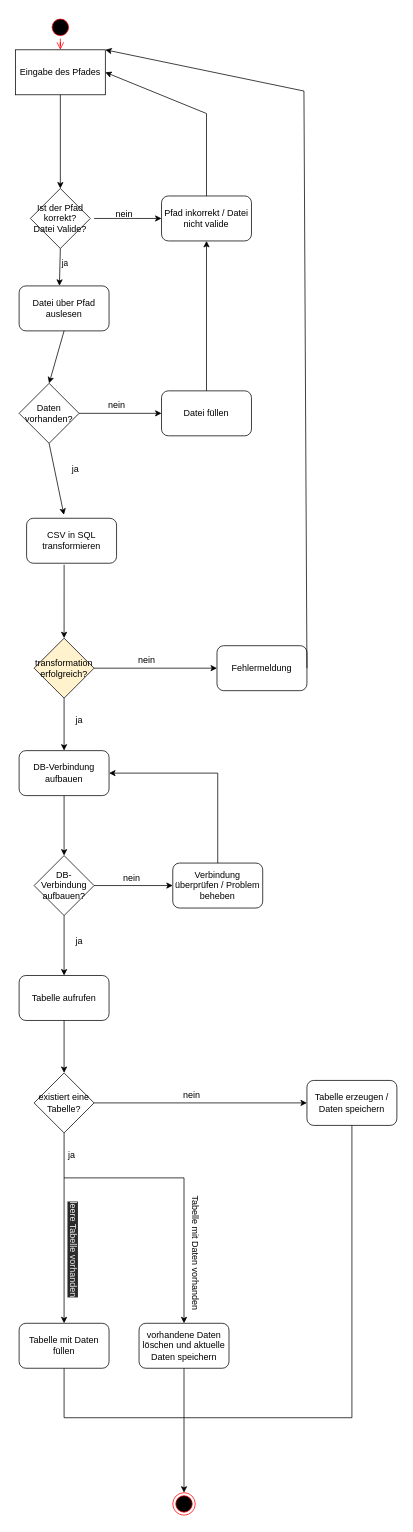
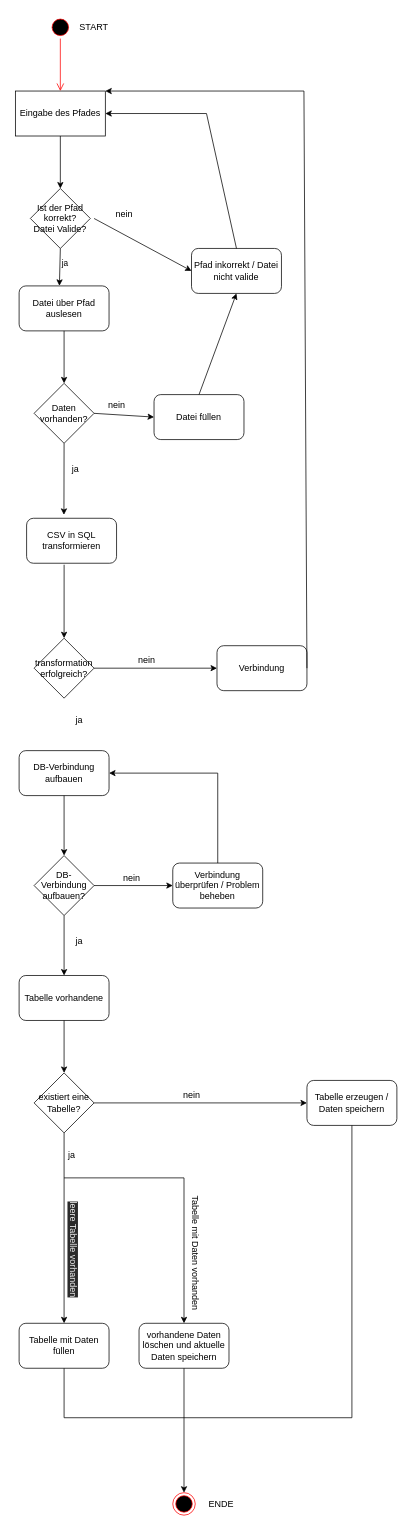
  <mxCell id="0" />
  <mxCell id="1" parent="0" />
- <mxCell id="2" value="Eingabe des Pfades" style="rounded=0;whiteSpace=wrap;html=1;" parent="1" vertex="1"><mxGeometry x="20" y="65" width="120" height="60" as="geometry" /></mxCell>
+ <mxCell id="2" value="Eingabe des Pfades" style="rounded=0;whiteSpace=wrap;html=1;" parent="1" vertex="1"><mxGeometry x="20" y="120" width="120" height="60" as="geometry" /></mxCell>
  <mxCell id="3" value="" style="ellipse;html=1;shape=startState;fillColor=#000000;strokeColor=#ff0000;" parent="1" vertex="1"><mxGeometry x="65" y="20" width="30" height="30" as="geometry" /></mxCell>
  <mxCell id="4" value="" style="edgeStyle=orthogonalEdgeStyle;html=1;verticalAlign=bottom;endArrow=open;endSize=8;strokeColor=#ff0000;rounded=0;entryX=0.5;entryY=0;entryDx=0;entryDy=0;" parent="1" source="3" target="2" edge="1"><mxGeometry relative="1" as="geometry"><mxPoint x="125" y="110" as="targetPoint" /></mxGeometry></mxCell>
  <mxCell id="5" value="" style="ellipse;html=1;shape=endState;fillColor=#000000;strokeColor=#ff0000;" parent="1" vertex="1"><mxGeometry x="230" y="1990" width="30" height="30" as="geometry" /></mxCell>
  <mxCell id="6" value="Ist der Pfad korrekt?&lt;br&gt;Datei Valide?" style="rhombus;whiteSpace=wrap;html=1;" parent="1" vertex="1"><mxGeometry x="40" y="250" width="80" height="80" as="geometry" /></mxCell>
  <mxCell id="7" value="Datei über Pfad auslesen" style="rounded=1;whiteSpace=wrap;html=1;" parent="1" vertex="1"><mxGeometry x="25" y="380" width="120" height="60" as="geometry" /></mxCell>
- <mxCell id="8" value="Daten vorhanden?" style="rhombus;whiteSpace=wrap;html=1;" parent="1" vertex="1"><mxGeometry x="25" y="510" width="80" height="80" as="geometry" /></mxCell>
- <mxCell id="9" value="Datei füllen" style="rounded=1;whiteSpace=wrap;html=1;" parent="1" vertex="1"><mxGeometry x="215" y="520" width="120" height="60" as="geometry" /></mxCell>
+ <mxCell id="8" value="Daten vorhanden?" style="rhombus;whiteSpace=wrap;html=1;" parent="1" vertex="1"><mxGeometry x="45" y="510" width="80" height="80" as="geometry" /></mxCell>
+ <mxCell id="9" value="Datei füllen" style="rounded=1;whiteSpace=wrap;html=1;" parent="1" vertex="1"><mxGeometry x="205" y="525" width="120" height="60" as="geometry" /></mxCell>
  <mxCell id="10" value="CSV in SQL transformieren" style="rounded=1;whiteSpace=wrap;html=1;" parent="1" vertex="1"><mxGeometry x="35" y="690" width="120" height="60" as="geometry" /></mxCell>
- <mxCell id="11" value="transformation erfolgreich?" style="rhombus;whiteSpace=wrap;html=1;fillColor=#fff2cc;" parent="1" vertex="1"><mxGeometry x="45" y="850" width="80" height="80" as="geometry" /></mxCell>
- <mxCell id="12" value="Fehlermeldung" style="rounded=1;whiteSpace=wrap;html=1;" parent="1" vertex="1"><mxGeometry x="289" y="860" width="120" height="60" as="geometry" /></mxCell>
+ <mxCell id="11" value="transformation erfolgreich?" style="rhombus;whiteSpace=wrap;html=1;" parent="1" vertex="1"><mxGeometry x="45" y="850" width="80" height="80" as="geometry" /></mxCell>
+ <mxCell id="12" value="Verbindung" style="rounded=1;whiteSpace=wrap;html=1;" parent="1" vertex="1"><mxGeometry x="289" y="860" width="120" height="60" as="geometry" /></mxCell>
  <mxCell id="13" value="DB-Verbindung aufbauen" style="rounded=1;whiteSpace=wrap;html=1;" parent="1" vertex="1"><mxGeometry x="25" y="1000" width="120" height="60" as="geometry" /></mxCell>
  <mxCell id="14" value="DB-Verbindung aufbauen?" style="rhombus;whiteSpace=wrap;html=1;" parent="1" vertex="1"><mxGeometry x="45" y="1140" width="80" height="80" as="geometry" /></mxCell>
- <mxCell id="15" value="Tabelle aufrufen" style="rounded=1;whiteSpace=wrap;html=1;" parent="1" vertex="1"><mxGeometry x="25" y="1300" width="120" height="60" as="geometry" /></mxCell>
+ <mxCell id="15" value="Tabelle vorhandene" style="rounded=1;whiteSpace=wrap;html=1;" parent="1" vertex="1"><mxGeometry x="25" y="1300" width="120" height="60" as="geometry" /></mxCell>
  <mxCell id="16" value="Verbindung überprüfen / Problem beheben" style="rounded=1;whiteSpace=wrap;html=1;" parent="1" vertex="1"><mxGeometry x="230" y="1150" width="120" height="60" as="geometry" /></mxCell>
  <mxCell id="17" value="existiert eine Tabelle?" style="rhombus;whiteSpace=wrap;html=1;" parent="1" vertex="1"><mxGeometry x="45" y="1430" width="80" height="80" as="geometry" /></mxCell>
- <mxCell id="18" value="Pfad inkorrekt / Datei nicht valide" style="rounded=1;whiteSpace=wrap;html=1;" parent="1" vertex="1"><mxGeometry x="215" y="260" width="120" height="60" as="geometry" /></mxCell>
+ <mxCell id="18" value="Pfad inkorrekt / Datei nicht valide" style="rounded=1;whiteSpace=wrap;html=1;" parent="1" vertex="1"><mxGeometry x="255" y="330" width="120" height="60" as="geometry" /></mxCell>
  <mxCell id="19" value="" style="endArrow=classic;html=1;rounded=0;exitX=0.5;exitY=0;exitDx=0;exitDy=0;entryX=1;entryY=0.5;entryDx=0;entryDy=0;" parent="1" source="18" target="2" edge="1"><mxGeometry width="50" height="50" relative="1" as="geometry"><mxPoint x="205" y="350" as="sourcePoint" /><mxPoint x="255" y="300" as="targetPoint" /><Array as="points"><mxPoint x="275" y="150" /></Array></mxGeometry></mxCell>
  <mxCell id="20" value="" style="endArrow=classic;html=1;rounded=0;exitX=0.5;exitY=1;exitDx=0;exitDy=0;entryX=0.5;entryY=0;entryDx=0;entryDy=0;" parent="1" source="2" target="6" edge="1"><mxGeometry width="50" height="50" relative="1" as="geometry"><mxPoint x="205" y="350" as="sourcePoint" /><mxPoint x="255" y="300" as="targetPoint" /></mxGeometry></mxCell>
  <mxCell id="21" value="" style="endArrow=classic;html=1;rounded=0;exitX=0.5;exitY=1;exitDx=0;exitDy=0;entryX=0.448;entryY=-0.003;entryDx=0;entryDy=0;entryPerimeter=0;" parent="1" source="6" target="7" edge="1"><mxGeometry width="50" height="50" relative="1" as="geometry"><mxPoint x="175" y="300" as="sourcePoint" /><mxPoint x="175" y="370" as="targetPoint" /></mxGeometry></mxCell>
  <mxCell id="22" value="" style="endArrow=classic;html=1;rounded=0;exitX=0.5;exitY=1;exitDx=0;exitDy=0;entryX=0.5;entryY=0;entryDx=0;entryDy=0;" parent="1" source="7" target="8" edge="1"><mxGeometry width="50" height="50" relative="1" as="geometry"><mxPoint x="105" y="460" as="sourcePoint" /><mxPoint x="125" y="490" as="targetPoint" /></mxGeometry></mxCell>
  <mxCell id="23" value="" style="endArrow=classic;html=1;rounded=0;entryX=0.415;entryY=-0.077;entryDx=0;entryDy=0;entryPerimeter=0;exitX=0.5;exitY=1;exitDx=0;exitDy=0;" parent="1" source="8" target="10" edge="1"><mxGeometry width="50" height="50" relative="1" as="geometry"><mxPoint x="105" y="610" as="sourcePoint" /><mxPoint x="85" y="660" as="targetPoint" /></mxGeometry></mxCell>
  <mxCell id="24" value="" style="endArrow=classic;html=1;rounded=0;entryX=0.5;entryY=0;entryDx=0;entryDy=0;exitX=0.417;exitY=1.033;exitDx=0;exitDy=0;exitPerimeter=0;" parent="1" source="10" target="11" edge="1"><mxGeometry width="50" height="50" relative="1" as="geometry"><mxPoint x="215.2" y="710" as="sourcePoint" /><mxPoint x="215" y="805.38" as="targetPoint" /></mxGeometry></mxCell>
  <mxCell id="25" value="" style="endArrow=classic;html=1;rounded=0;exitX=1;exitY=0.5;exitDx=0;exitDy=0;entryX=0;entryY=0.5;entryDx=0;entryDy=0;" parent="1" source="8" target="9" edge="1"><mxGeometry width="50" height="50" relative="1" as="geometry"><mxPoint x="305" y="500" as="sourcePoint" /><mxPoint x="355" y="450" as="targetPoint" /></mxGeometry></mxCell>
  <mxCell id="26" value="" style="endArrow=classic;html=1;rounded=0;exitX=0.5;exitY=0;exitDx=0;exitDy=0;entryX=0.5;entryY=1;entryDx=0;entryDy=0;" parent="1" source="9" target="18" edge="1"><mxGeometry width="50" height="50" relative="1" as="geometry"><mxPoint x="305" y="500" as="sourcePoint" /><mxPoint x="355" y="450" as="targetPoint" /></mxGeometry></mxCell>
  <mxCell id="27" value="" style="endArrow=classic;html=1;rounded=0;exitX=1;exitY=0.5;exitDx=0;exitDy=0;entryX=0;entryY=0.5;entryDx=0;entryDy=0;" parent="1" source="11" target="12" edge="1"><mxGeometry width="50" height="50" relative="1" as="geometry"><mxPoint x="305" y="770" as="sourcePoint" /><mxPoint x="355" y="720" as="targetPoint" /></mxGeometry></mxCell>
- <mxCell id="28" value="" style="endArrow=classic;html=1;rounded=0;exitX=0.5;exitY=1;exitDx=0;exitDy=0;entryX=0.5;entryY=0;entryDx=0;entryDy=0;" parent="1" source="11" target="13" edge="1"><mxGeometry width="50" height="50" relative="1" as="geometry"><mxPoint x="305" y="1120" as="sourcePoint" /><mxPoint x="355" y="1070" as="targetPoint" /></mxGeometry></mxCell>
  <mxCell id="29" value="" style="endArrow=classic;html=1;rounded=0;exitX=0.5;exitY=1;exitDx=0;exitDy=0;entryX=0.5;entryY=0;entryDx=0;entryDy=0;" parent="1" source="13" target="14" edge="1"><mxGeometry width="50" height="50" relative="1" as="geometry"><mxPoint x="305" y="1220" as="sourcePoint" /><mxPoint x="355" y="1170" as="targetPoint" /></mxGeometry></mxCell>
  <mxCell id="30" value="" style="endArrow=classic;html=1;rounded=0;exitX=1;exitY=0.5;exitDx=0;exitDy=0;entryX=0;entryY=0.5;entryDx=0;entryDy=0;" parent="1" source="14" target="16" edge="1"><mxGeometry width="50" height="50" relative="1" as="geometry"><mxPoint x="305" y="1220" as="sourcePoint" /><mxPoint x="355" y="1170" as="targetPoint" /></mxGeometry></mxCell>
  <mxCell id="31" value="" style="endArrow=classic;html=1;rounded=0;exitX=0.5;exitY=1;exitDx=0;exitDy=0;entryX=0.5;entryY=0;entryDx=0;entryDy=0;" parent="1" source="14" target="15" edge="1"><mxGeometry width="50" height="50" relative="1" as="geometry"><mxPoint x="305" y="1550" as="sourcePoint" /><mxPoint x="355" y="1500" as="targetPoint" /></mxGeometry></mxCell>
  <mxCell id="32" value="" style="endArrow=classic;html=1;rounded=0;exitX=0.5;exitY=1;exitDx=0;exitDy=0;entryX=0.5;entryY=0;entryDx=0;entryDy=0;" parent="1" source="15" target="17" edge="1"><mxGeometry width="50" height="50" relative="1" as="geometry"><mxPoint x="305" y="1550" as="sourcePoint" /><mxPoint x="355" y="1500" as="targetPoint" /></mxGeometry></mxCell>
  <mxCell id="33" value="" style="endArrow=classic;html=1;rounded=0;exitX=0.5;exitY=1;exitDx=0;exitDy=0;entryX=0.5;entryY=0;entryDx=0;entryDy=0;" parent="1" source="17" target="37" edge="1"><mxGeometry width="50" height="50" relative="1" as="geometry"><mxPoint x="305" y="1550" as="sourcePoint" /><mxPoint x="85" y="1610" as="targetPoint" /></mxGeometry></mxCell>
  <mxCell id="34" value="" style="endArrow=classic;html=1;rounded=0;entryX=0.5;entryY=0;entryDx=0;entryDy=0;" parent="1" target="38" edge="1"><mxGeometry width="50" height="50" relative="1" as="geometry"><mxPoint x="85" y="1570" as="sourcePoint" /><mxPoint x="245" y="1630" as="targetPoint" /><Array as="points"><mxPoint x="245" y="1570" /></Array></mxGeometry></mxCell>
  <mxCell id="35" value="" style="endArrow=classic;html=1;rounded=0;entryX=0;entryY=0.5;entryDx=0;entryDy=0;" parent="1" target="18" edge="1"><mxGeometry width="50" height="50" relative="1" as="geometry"><mxPoint x="125" y="290" as="sourcePoint" /><mxPoint x="515" y="200" as="targetPoint" /></mxGeometry></mxCell>
  <mxCell id="36" value="" style="endArrow=classic;html=1;rounded=0;exitX=0.5;exitY=0;exitDx=0;exitDy=0;entryX=1;entryY=0.5;entryDx=0;entryDy=0;" parent="1" source="16" target="13" edge="1"><mxGeometry width="50" height="50" relative="1" as="geometry"><mxPoint x="465" y="1140" as="sourcePoint" /><mxPoint x="515" y="1090" as="targetPoint" /><Array as="points"><mxPoint x="290" y="1030" /></Array></mxGeometry></mxCell>
  <mxCell id="37" value="Tabelle mit Daten füllen" style="rounded=1;whiteSpace=wrap;html=1;" parent="1" vertex="1"><mxGeometry x="25" y="1764" width="120" height="60" as="geometry" /></mxCell>
  <mxCell id="38" value="vorhandene Daten löschen und aktuelle Daten speichern" style="rounded=1;whiteSpace=wrap;html=1;" parent="1" vertex="1"><mxGeometry x="185" y="1764" width="120" height="60" as="geometry" /></mxCell>
  <mxCell id="39" value="" style="endArrow=classic;html=1;rounded=0;exitX=1;exitY=0.5;exitDx=0;exitDy=0;entryX=0;entryY=0.5;entryDx=0;entryDy=0;" parent="1" source="17" edge="1"><mxGeometry width="50" height="50" relative="1" as="geometry"><mxPoint x="465" y="1640" as="sourcePoint" /><mxPoint x="409" y="1470" as="targetPoint" /></mxGeometry></mxCell>
  <mxCell id="40" value="Tabelle erzeugen / Daten speichern" style="rounded=1;whiteSpace=wrap;html=1;" parent="1" vertex="1"><mxGeometry x="409" y="1440" width="120" height="60" as="geometry" /></mxCell>
  <mxCell id="41" value="" style="endArrow=classic;html=1;rounded=0;exitX=0.5;exitY=1;exitDx=0;exitDy=0;entryX=0.5;entryY=0;entryDx=0;entryDy=0;" parent="1" source="38" target="5" edge="1"><mxGeometry width="50" height="50" relative="1" as="geometry"><mxPoint x="325" y="1830" as="sourcePoint" /><mxPoint x="375" y="1780" as="targetPoint" /></mxGeometry></mxCell>
  <mxCell id="42" value="" style="endArrow=none;html=1;rounded=0;exitX=0.5;exitY=1;exitDx=0;exitDy=0;" parent="1" source="37" edge="1"><mxGeometry width="50" height="50" relative="1" as="geometry"><mxPoint x="325" y="1830" as="sourcePoint" /><mxPoint x="245" y="1890" as="targetPoint" /><Array as="points"><mxPoint x="85" y="1890" /></Array></mxGeometry></mxCell>
  <mxCell id="43" value="" style="endArrow=none;html=1;rounded=0;entryX=0.5;entryY=1;entryDx=0;entryDy=0;" parent="1" target="40" edge="1"><mxGeometry width="50" height="50" relative="1" as="geometry"><mxPoint x="245" y="1890" as="sourcePoint" /><mxPoint x="375" y="1780" as="targetPoint" /><Array as="points"><mxPoint x="469" y="1890" /></Array></mxGeometry></mxCell>
+ <mxCell id="44" value="START" style="text;html=1;strokeColor=none;fillColor=none;align=center;verticalAlign=middle;whiteSpace=wrap;rounded=0;" parent="1" vertex="1"><mxGeometry x="95" y="20" width="60" height="30" as="geometry" /></mxCell>
+ <mxCell id="45" value="ENDE" style="text;html=1;strokeColor=none;fillColor=none;align=center;verticalAlign=middle;whiteSpace=wrap;rounded=0;" parent="1" vertex="1"><mxGeometry x="265" y="1990" width="60" height="30" as="geometry" /></mxCell>
  <mxCell id="46" value="" style="endArrow=classic;html=1;rounded=0;exitX=1;exitY=0.5;exitDx=0;exitDy=0;entryX=1;entryY=0;entryDx=0;entryDy=0;" edge="1" parent="1" source="12" target="2"><mxGeometry width="50" height="50" relative="1" as="geometry"><mxPoint x="285" y="710" as="sourcePoint" /><mxPoint x="335" y="660" as="targetPoint" /><Array as="points"><mxPoint x="405" y="120" /></Array></mxGeometry></mxCell>
  <mxCell id="47" value="ja" style="edgeLabel;html=1;align=center;verticalAlign=middle;resizable=0;points=[];" vertex="1" connectable="0" parent="1"><mxGeometry x="95" y="190" as="geometry"><mxPoint x="-10" y="159" as="offset" /></mxGeometry></mxCell>
  <mxCell id="48" value="ja" style="text;html=1;align=center;verticalAlign=middle;resizable=0;points=[];autosize=1;strokeColor=none;fillColor=none;" vertex="1" parent="1"><mxGeometry x="85" y="610" width="30" height="30" as="geometry" /></mxCell>
  <mxCell id="49" value="nein" style="text;html=1;align=center;verticalAlign=middle;resizable=0;points=[];autosize=1;strokeColor=none;fillColor=none;" vertex="1" parent="1"><mxGeometry x="140" y="270" width="50" height="30" as="geometry" /></mxCell>
  <mxCell id="50" value="nein" style="text;html=1;align=center;verticalAlign=middle;resizable=0;points=[];autosize=1;strokeColor=none;fillColor=none;" vertex="1" parent="1"><mxGeometry x="130" y="525" width="50" height="30" as="geometry" /></mxCell>
  <mxCell id="51" value="ja" style="text;html=1;align=center;verticalAlign=middle;resizable=0;points=[];autosize=1;strokeColor=none;fillColor=none;" vertex="1" parent="1"><mxGeometry x="90" y="945" width="30" height="30" as="geometry" /></mxCell>
  <mxCell id="52" value="nein" style="text;html=1;align=center;verticalAlign=middle;resizable=0;points=[];autosize=1;strokeColor=none;fillColor=none;" vertex="1" parent="1"><mxGeometry x="170" y="865" width="50" height="30" as="geometry" /></mxCell>
  <mxCell id="53" value="ja" style="text;html=1;align=center;verticalAlign=middle;resizable=0;points=[];autosize=1;strokeColor=none;fillColor=none;" vertex="1" parent="1"><mxGeometry x="90" y="1240" width="30" height="30" as="geometry" /></mxCell>
  <mxCell id="54" value="nein" style="text;html=1;align=center;verticalAlign=middle;resizable=0;points=[];autosize=1;strokeColor=none;fillColor=none;" vertex="1" parent="1"><mxGeometry x="150" y="1155" width="50" height="30" as="geometry" /></mxCell>
  <mxCell id="55" value="nein" style="text;html=1;align=center;verticalAlign=middle;resizable=0;points=[];autosize=1;strokeColor=none;fillColor=none;" vertex="1" parent="1"><mxGeometry x="230" y="1445" width="50" height="30" as="geometry" /></mxCell>
  <mxCell id="56" value="ja" style="text;html=1;align=center;verticalAlign=middle;resizable=0;points=[];autosize=1;strokeColor=none;fillColor=none;" vertex="1" parent="1"><mxGeometry x="80" y="1525" width="30" height="30" as="geometry" /></mxCell>
  <mxCell id="57" value="&lt;br style=&quot;color: rgb(240, 240, 240); font-family: Helvetica; font-size: 12px; font-style: normal; font-variant-ligatures: normal; font-variant-caps: normal; font-weight: 400; letter-spacing: normal; orphans: 2; text-align: center; text-indent: 0px; text-transform: none; widows: 2; word-spacing: 0px; -webkit-text-stroke-width: 0px; background-color: rgb(42, 42, 42); text-decoration-thickness: initial; text-decoration-style: initial; text-decoration-color: initial;&quot;&gt;&lt;span style=&quot;color: rgb(240, 240, 240); font-family: Helvetica; font-size: 12px; font-style: normal; font-variant-ligatures: normal; font-variant-caps: normal; font-weight: 400; letter-spacing: normal; orphans: 2; text-align: center; text-indent: 0px; text-transform: none; widows: 2; word-spacing: 0px; -webkit-text-stroke-width: 0px; text-decoration-thickness: initial; text-decoration-style: initial; text-decoration-color: initial; background-color: rgb(42, 42, 42); float: none; display: inline !important;&quot;&gt;leere Tabelle vorhanden&lt;/span&gt;&lt;br style=&quot;color: rgb(240, 240, 240); font-family: Helvetica; font-size: 12px; font-style: normal; font-variant-ligatures: normal; font-variant-caps: normal; font-weight: 400; letter-spacing: normal; orphans: 2; text-align: center; text-indent: 0px; text-transform: none; widows: 2; word-spacing: 0px; -webkit-text-stroke-width: 0px; background-color: rgb(42, 42, 42); text-decoration-thickness: initial; text-decoration-style: initial; text-decoration-color: initial;&quot;&gt;" style="text;whiteSpace=wrap;html=1;rotation=90;" vertex="1" parent="1"><mxGeometry x="20" y="1655" width="160" height="50" as="geometry" /></mxCell>
  <mxCell id="58" value="Tabelle mit Daten vorhanden" style="text;html=1;align=center;verticalAlign=middle;resizable=0;points=[];autosize=1;strokeColor=none;fillColor=none;rotation=90;" vertex="1" parent="1"><mxGeometry x="170" y="1655" width="180" height="30" as="geometry" /></mxCell>
